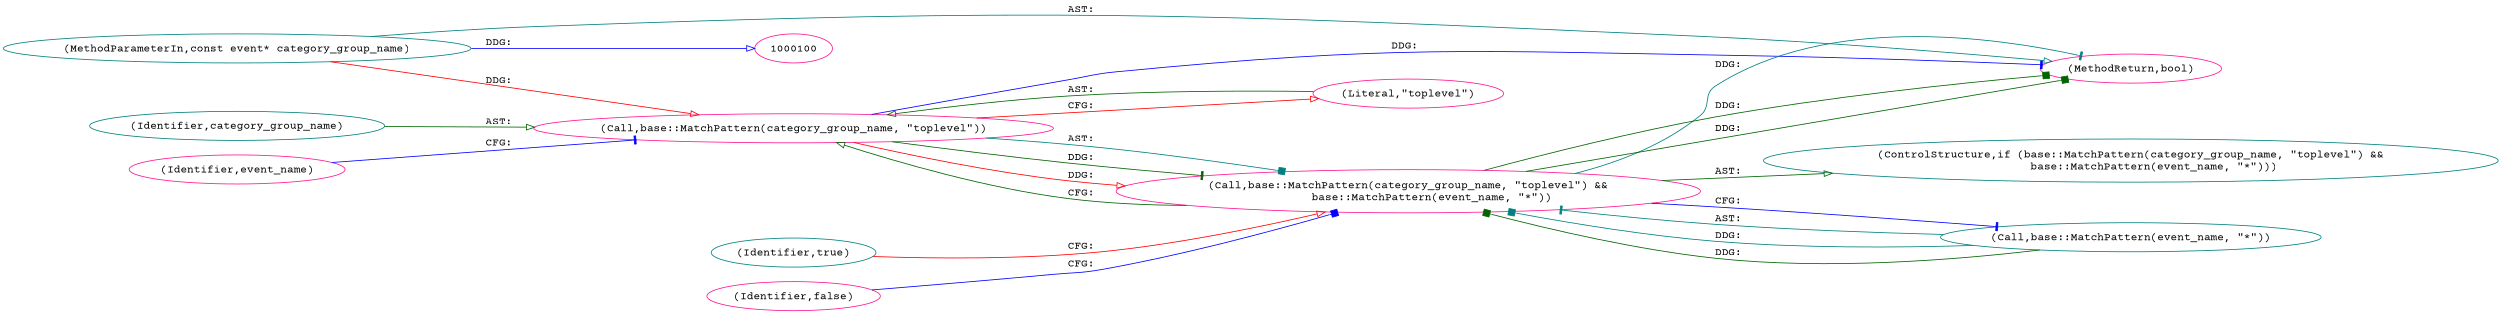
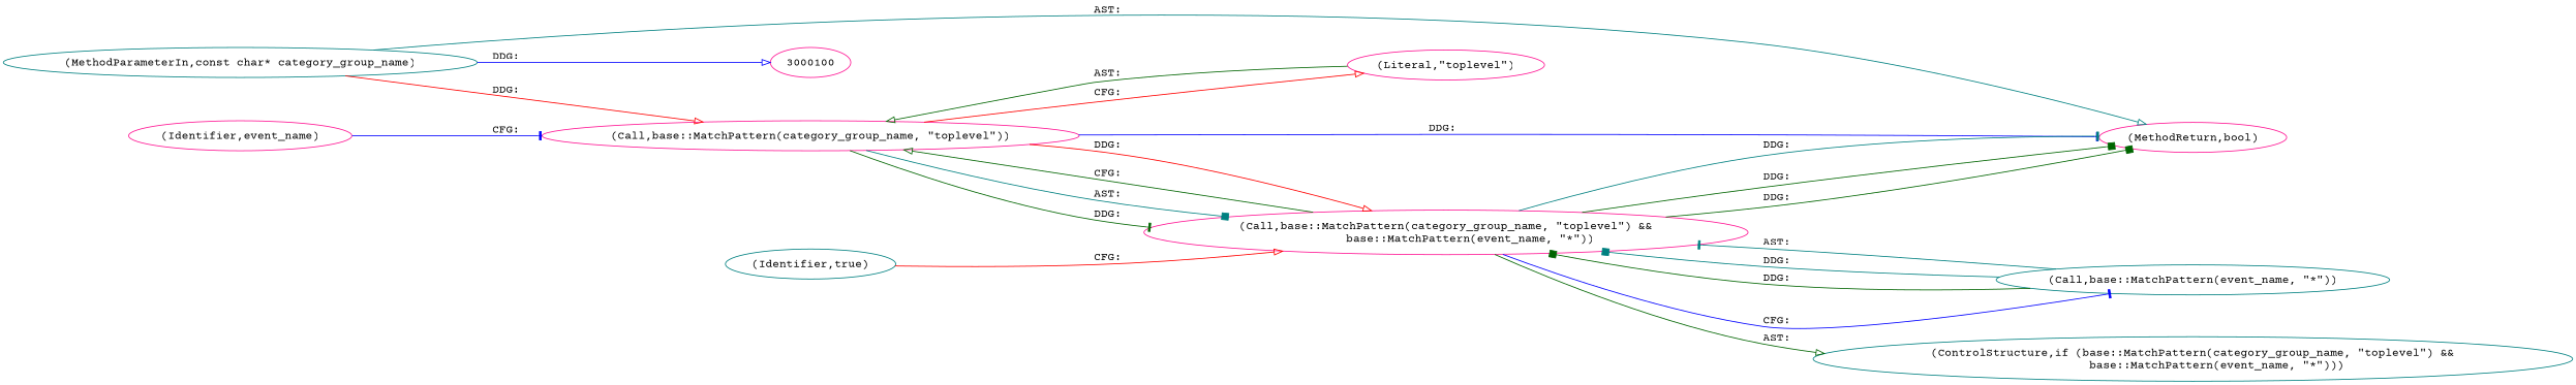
  digraph {
    fontname="Courier Prime"
    rankdir=LR
    node [color=deeppink fontname="Courier Prime"]
    edge [arrowhead=onormal color=darkgreen fontname="Courier Prime"]
    n1 [label="(Call,base::MatchPattern(category_group_name, \"toplevel\"))"]
    n2 [label="(Call,base::MatchPattern(category_group_name, \"toplevel\") &&\n       base::MatchPattern(event_name, \"*\"))"]
    n3 [label="(Literal,\"toplevel\")"]
    n4 [label="(MethodReturn,bool)"]
    n5 [color=teal label="(ControlStructure,if (base::MatchPattern(category_group_name, \"toplevel\") &&\n       base::MatchPattern(event_name, \"*\")))"]
    n6 [color=teal label="(Call,base::MatchPattern(event_name, \"*\"))"]
-   n7 [color=teal label="(MethodParameterIn,const event* category_group_name)"]
-   1000100
+   n7 [color=teal label="(MethodParameterIn,const char* category_group_name)"]
+   1000100 [label=3000100]
    n9 [color=teal label="(Identifier,true)"]
-   n10 [color=teal label="(Identifier,category_group_name)"]
-   n11 [label="(Identifier,false)"]
    n12 [label="(Identifier,event_name)"]
    n1 -> n2 [arrowhead=box color=teal label="AST: "]
    n1 -> n2 [arrowhead=tee label="DDG: "]
    n1 -> n2 [color=red label="DDG: "]
    n1 -> n3 [color=red label="CFG: "]
    n1 -> n4 [arrowhead=tee color=blue label="DDG: "]
    n2 -> n1 [label="CFG: "]
    n2 -> n4 [arrowhead=tee color=teal label="DDG: "]
    n2 -> n4 [arrowhead=box label="DDG: "]
    n2 -> n4 [arrowhead=box label="DDG: "]
    n2 -> n5 [label="AST: "]
    n2 -> n6 [arrowhead=tee color=blue label="CFG: "]
    n3 -> n1 [label="AST: "]
    n6 -> n2 [arrowhead=tee color=teal label="AST: "]
    n6 -> n2 [arrowhead=box color=teal label="DDG: "]
    n6 -> n2 [arrowhead=box label="DDG: "]
    n7 -> n1 [color=red label="DDG: "]
    n7 -> n4 [color=teal label="AST: "]
    n7 -> 1000100 [color=blue label="DDG: "]
    n9 -> n2 [color=red label="CFG: "]
-   n10 -> n1 [label="AST: "]
-   n11 -> n2 [arrowhead=box color=blue label="CFG: "]
    n12 -> n1 [arrowhead=tee color=blue label="CFG: "]
  }
